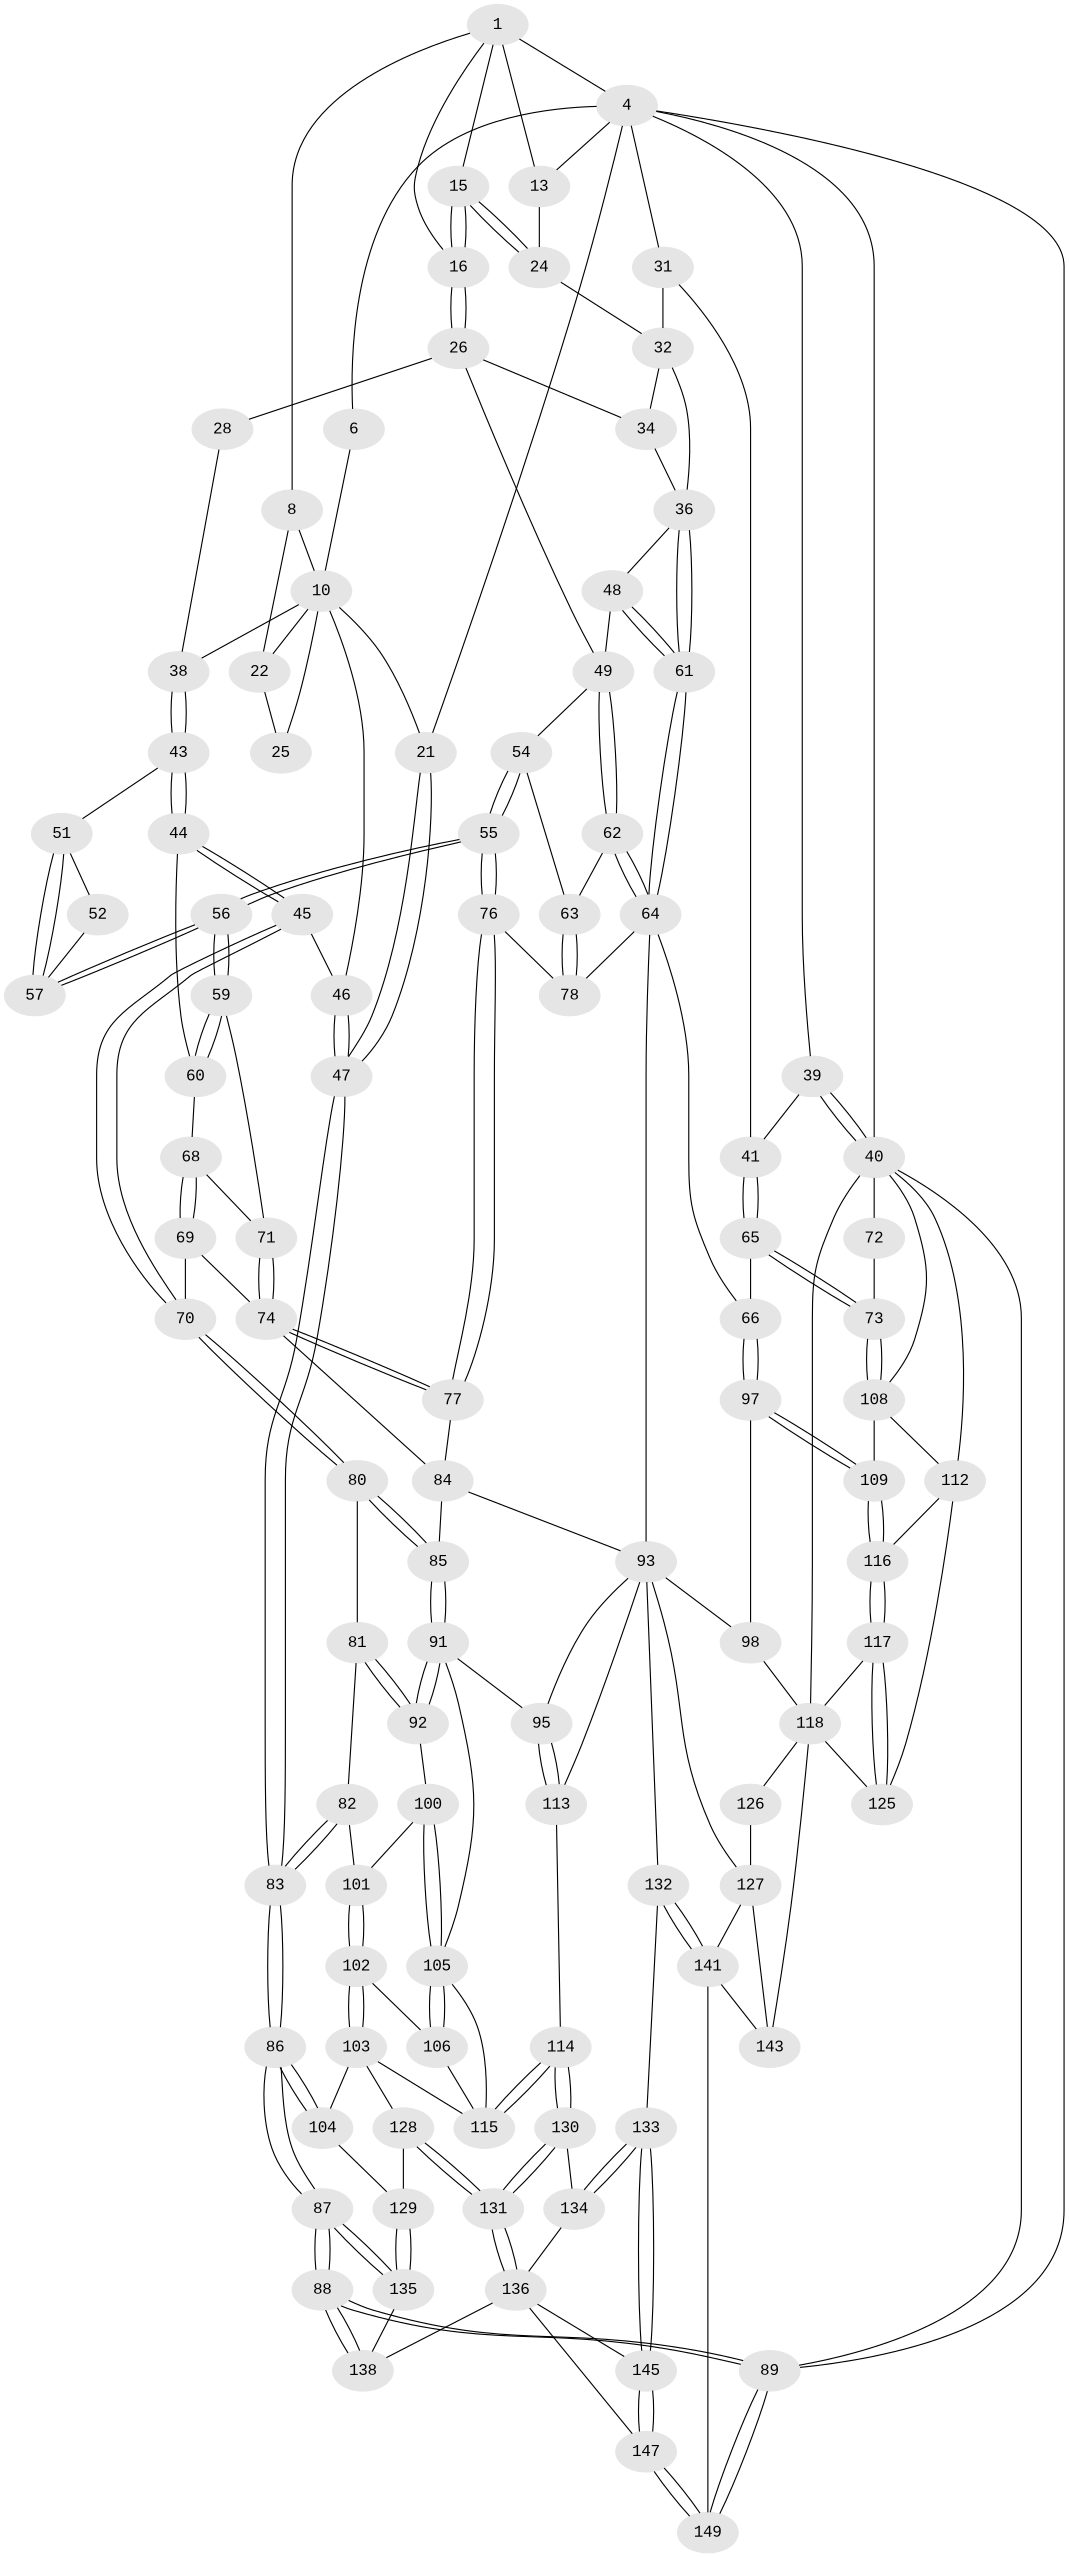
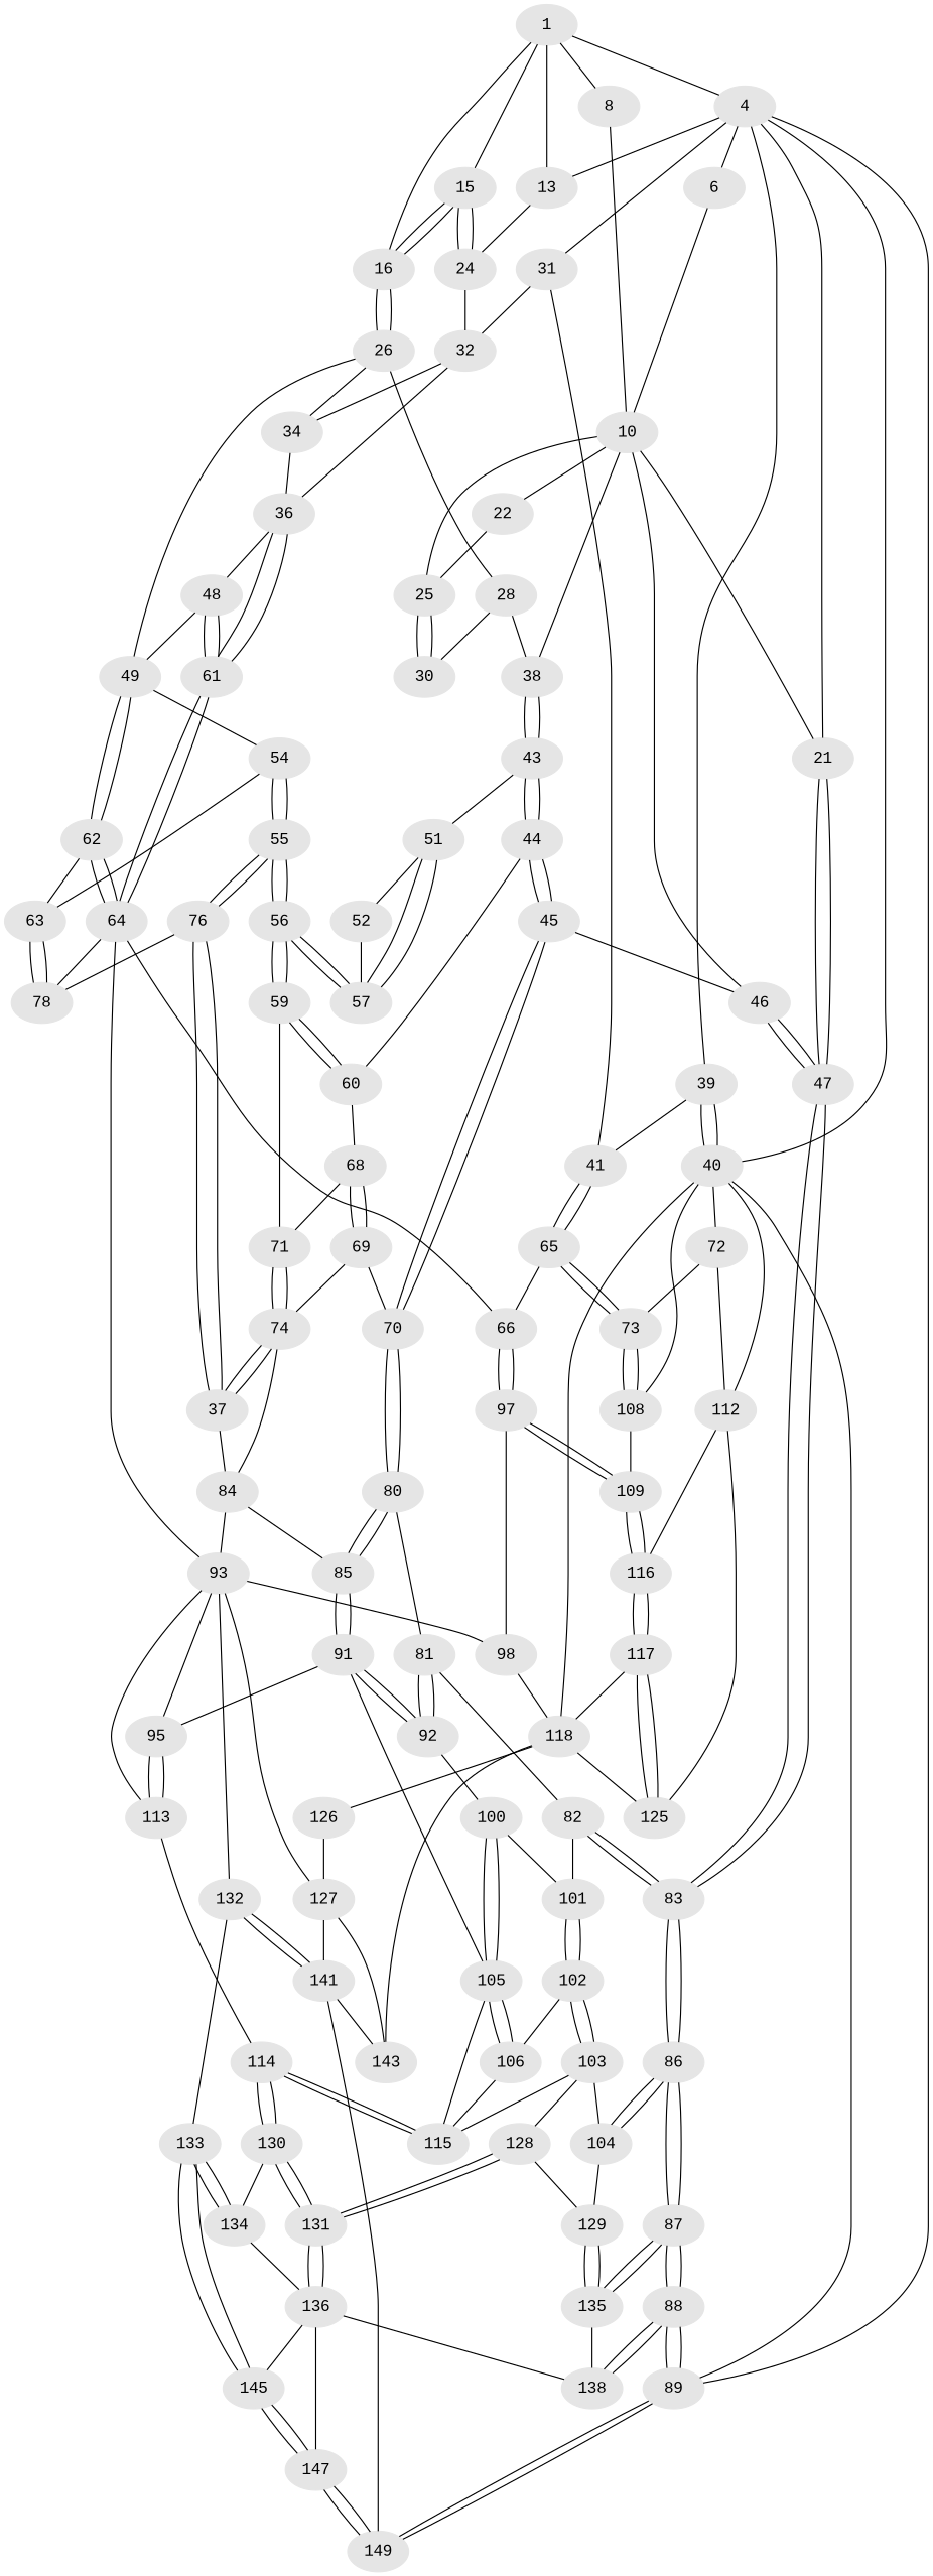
  graph {
    fontname="Liberation Mono"
    node [color=gray90 fontname="Liberation Mono" style=filled]
    edge [fontname="Liberation Mono"]
    1 [super="+7+2"]
    4 [super="+5+11"]
    8 [super="+9"]
    13 [super="+17"]
    15
    16
    6
    21
    31 [super="+42"]
    39
    40 [super="+111"]
    89
    10 [super="+18"]
    22
    24
    26 [super="+27"]
    47
    32 [super="+35+33"]
    41
    72 [super="+110"]
    112 [super="+123"]
    118 [super="+142+119"]
    108
    149
    38
    46
    25
    43
    28 [super="+29"]
    34
    49 [super="+50"]
    83
+   30
    36 [super="+37"]
    54
    62
    65
    48
    61
    64 [super="+67"]
    44
    51
    73
    116
    125
    126
    143
    66
    45
    60
    52 [super="+53"]
    57
    70
    68
    80
    86
    55
    63
    56
    76
    78
    59
-   77
+   77 [label=37]
    71
    74 [super="+75"]
    69
    93 [super="+94+99"]
    97
    95
    98
    113
    127 [super="+140"]
    132
    109
    84 [super="+90"]
    81
    85
    82
    92
    91 [super="+96"]
    101
    100
    102
    87
    104
    105 [super="+107"]
    88
    135
    129
    138
    106
    115 [super="+120"]
    114
    141 [super="+148"]
    133
    103 [super="+124"]
    128
    131
    117
    130
    134
    136 [super="+137+139"]
    145
    147
    1 -- 4
    1 -- 8
    1 -- 13 [weight=2]
    1 -- 15
    1 -- 16
    4 -- 13
    4 -- 6
    4 -- 21
    4 -- 31
    4 -- 39
    4 -- 40
    4 -- 89
    8 -- 10
-   8 -- 22
    13 -- 24
    15 -- 16
    15 -- 16
    15 -- 24
    15 -- 24
    16 -- 26
    16 -- 26
    6 -- 10
    21 -- 47
    21 -- 47
    31 -- 32 [weight=2]
    31 -- 41
    39 -- 40
    39 -- 40
    39 -- 41
    40 -- 89
    40 -- 72
    40 -- 112
    40 -- 118
    40 -- 108
    89 -- 149
    89 -- 149
    10 -- 21
    10 -- 22
    10 -- 38
    10 -- 46
    10 -- 25
    22 -- 25
    24 -- 32
    26 -- 28
    26 -- 34
    26 -- 49
    47 -- 83
    47 -- 83
    32 -- 34
    32 -- 36
    41 -- 65
    41 -- 65
-   108 -- 112
+   72 -- 112
    72 -- 73
    112 -- 116
    112 -- 125
    118 -- 125
    118 -- 126
    118 -- 143
    108 -- 109
    38 -- 43
    38 -- 43
    46 -- 47
    46 -- 47
+   25 -- 30
+   25 -- 30
    43 -- 44
    43 -- 44
    43 -- 51
    28 -- 38
+   28 -- 30
    34 -- 36
    49 -- 54
    49 -- 62
    49 -- 62
    83 -- 86
    83 -- 86
    36 -- 48
    36 -- 61
    36 -- 61
    54 -- 55
    54 -- 55
    54 -- 63
    62 -- 64
    62 -- 64
    62 -- 63
    65 -- 73
    65 -- 73
    65 -- 66
    48 -- 49
    48 -- 61
    48 -- 61
    61 -- 64
    61 -- 64
    64 -- 66
    64 -- 78
    64 -- 93
    44 -- 45
    44 -- 45
    44 -- 60
    51 -- 52
    51 -- 57
    51 -- 57
    73 -- 108
    73 -- 108
    116 -- 117
    116 -- 117
    126 -- 127 [weight=2]
    66 -- 97
    66 -- 97
    45 -- 46
    45 -- 70
    45 -- 70
    60 -- 68
    52 -- 57
    70 -- 80
    70 -- 80
    68 -- 71
    68 -- 69
    68 -- 69
    80 -- 81
    80 -- 85
    80 -- 85
    86 -- 87
    86 -- 87
    86 -- 104
    86 -- 104
    55 -- 56
    55 -- 56
    55 -- 76
    55 -- 76
    63 -- 78
    63 -- 78
    56 -- 57
    56 -- 57
    56 -- 59
    56 -- 59
    76 -- 78
    76 -- 77
    76 -- 77
    59 -- 60
    59 -- 60
    59 -- 71
    77 -- 84
    71 -- 74
    71 -- 74
    74 -- 77
    74 -- 77
    74 -- 84
    69 -- 70
    69 -- 74
    93 -- 95
    93 -- 98
    93 -- 113
    93 -- 127
    93 -- 132
    97 -- 98
    97 -- 109
    97 -- 109
    95 -- 113
    95 -- 113
    98 -- 118
    113 -- 114
    127 -- 143
    127 -- 141
    132 -- 141
    132 -- 141
    132 -- 133
    109 -- 116
    109 -- 116
    84 -- 93
    84 -- 85
    81 -- 82
    81 -- 92
    81 -- 92
    85 -- 91
    85 -- 91
    82 -- 83
    82 -- 83
    82 -- 101
    92 -- 100
    91 -- 95
    91 -- 92
    91 -- 92
    91 -- 105
    101 -- 102
    101 -- 102
    100 -- 101
    100 -- 105
    100 -- 105
    102 -- 106
    102 -- 103
    102 -- 103
    87 -- 88
    87 -- 88
    87 -- 135
    87 -- 135
    104 -- 129
    105 -- 106
    105 -- 106
    105 -- 115
    88 -- 89
    88 -- 89
    88 -- 138
    88 -- 138
    135 -- 138
    129 -- 135
    129 -- 135
    106 -- 115
    114 -- 115
    114 -- 115
    114 -- 130
    114 -- 130
    141 -- 149
    141 -- 143
    133 -- 134
    133 -- 134
    133 -- 145
    133 -- 145
    103 -- 104
    103 -- 115
    103 -- 128
    128 -- 129
    128 -- 131
    128 -- 131
    131 -- 136
    131 -- 136
    117 -- 118
    117 -- 125
    117 -- 125
    130 -- 131
    130 -- 131
    130 -- 134
    134 -- 136
    136 -- 138
    136 -- 145
    136 -- 147
    145 -- 147
    145 -- 147
    147 -- 149
    147 -- 149
  }
